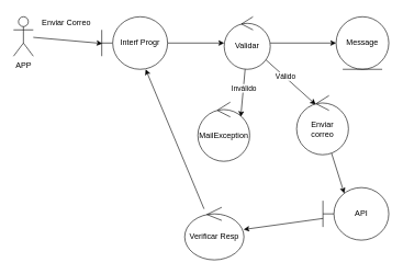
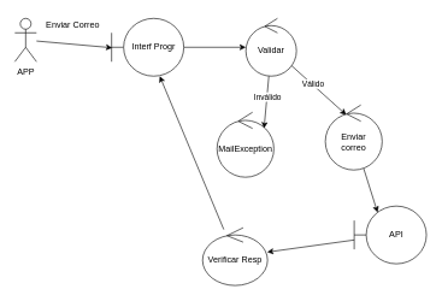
  <mxCell id="0" />
  <mxCell id="1" parent="0" />
  <mxCell id="2" style="edgeStyle=none;rounded=0;orthogonalLoop=1;jettySize=auto;html=1;entryX=0.009;entryY=0.509;entryDx=0;entryDy=0;entryPerimeter=0;" parent="1" source="3" target="5" edge="1"><mxGeometry relative="1" as="geometry" /></mxCell>
  <mxCell id="3" value="APP" style="shape=umlActor;verticalLabelPosition=bottom;verticalAlign=top;html=1;" parent="1" vertex="1"><mxGeometry x="20" y="25" width="30" height="60" as="geometry" /></mxCell>
  <mxCell id="4" style="edgeStyle=orthogonalEdgeStyle;rounded=0;orthogonalLoop=1;jettySize=auto;html=1;" parent="1" source="5" target="11" edge="1"><mxGeometry relative="1" as="geometry" /></mxCell>
  <mxCell id="5" value="Interf Progr" style="shape=umlBoundary;whiteSpace=wrap;html=1;" parent="1" vertex="1"><mxGeometry x="154" y="25" width="100" height="80" as="geometry" /></mxCell>
- <mxCell id="6" style="edgeStyle=orthogonalEdgeStyle;rounded=0;orthogonalLoop=1;jettySize=auto;html=1;" parent="1" source="11" target="12" edge="1"><mxGeometry relative="1" as="geometry" /></mxCell>
  <mxCell id="7" style="rounded=0;orthogonalLoop=1;jettySize=auto;html=1;entryX=0.827;entryY=0.248;entryDx=0;entryDy=0;entryPerimeter=0;" parent="1" source="11" target="13" edge="1"><mxGeometry relative="1" as="geometry" /></mxCell>
  <mxCell id="8" value="Inválido" style="edgeLabel;html=1;align=center;verticalAlign=middle;resizable=0;points=[];" parent="7" vertex="1" connectable="0"><mxGeometry x="-0.195" relative="1" as="geometry"><mxPoint as="offset" /></mxGeometry></mxCell>
  <mxCell id="9" style="edgeStyle=none;rounded=0;orthogonalLoop=1;jettySize=auto;html=1;entryX=0.368;entryY=0.152;entryDx=0;entryDy=0;entryPerimeter=0;" parent="1" source="11" target="15" edge="1"><mxGeometry relative="1" as="geometry" /></mxCell>
  <mxCell id="10" value="Válido" style="edgeLabel;html=1;align=center;verticalAlign=middle;resizable=0;points=[];" parent="9" vertex="1" connectable="0"><mxGeometry x="-0.217" y="1" relative="1" as="geometry"><mxPoint as="offset" /></mxGeometry></mxCell>
  <mxCell id="11" value="Validar" style="ellipse;shape=umlControl;whiteSpace=wrap;html=1;" parent="1" vertex="1"><mxGeometry x="340" y="25" width="70" height="80" as="geometry" /></mxCell>
- <mxCell id="12" value="Message" style="ellipse;shape=umlEntity;whiteSpace=wrap;html=1;" parent="1" vertex="1"><mxGeometry x="510" y="25" width="80" height="80" as="geometry" /></mxCell>
  <mxCell id="13" value="MailException" style="ellipse;shape=umlControl;whiteSpace=wrap;html=1;" parent="1" vertex="1"><mxGeometry x="300" y="155" width="78.75" height="90" as="geometry" /></mxCell>
  <mxCell id="14" style="edgeStyle=none;rounded=0;orthogonalLoop=1;jettySize=auto;html=1;entryX=0.324;entryY=0.111;entryDx=0;entryDy=0;entryPerimeter=0;" parent="1" source="15" target="17" edge="1"><mxGeometry relative="1" as="geometry" /></mxCell>
  <mxCell id="15" value="Enviar &lt;br&gt;correo" style="ellipse;shape=umlControl;whiteSpace=wrap;html=1;" parent="1" vertex="1"><mxGeometry x="450" y="145" width="78.75" height="90" as="geometry" /></mxCell>
  <mxCell id="16" style="edgeStyle=none;rounded=0;orthogonalLoop=1;jettySize=auto;html=1;" parent="1" source="17" target="19" edge="1"><mxGeometry relative="1" as="geometry" /></mxCell>
  <mxCell id="17" value="API" style="shape=umlBoundary;whiteSpace=wrap;html=1;" parent="1" vertex="1"><mxGeometry x="490" y="285" width="100" height="80" as="geometry" /></mxCell>
  <mxCell id="18" style="edgeStyle=none;rounded=0;orthogonalLoop=1;jettySize=auto;html=1;" parent="1" source="19" target="5" edge="1"><mxGeometry relative="1" as="geometry" /></mxCell>
  <mxCell id="19" value="Verificar Resp" style="ellipse;shape=umlControl;whiteSpace=wrap;html=1;" parent="1" vertex="1"><mxGeometry x="280" y="315" width="90" height="80" as="geometry" /></mxCell>
  <mxCell id="20" value="Enviar Correo" style="text;html=1;align=center;verticalAlign=middle;resizable=0;points=[];autosize=1;strokeColor=none;fillColor=none;" parent="1" vertex="1"><mxGeometry x="50" y="20" width="100" height="30" as="geometry" /></mxCell>
